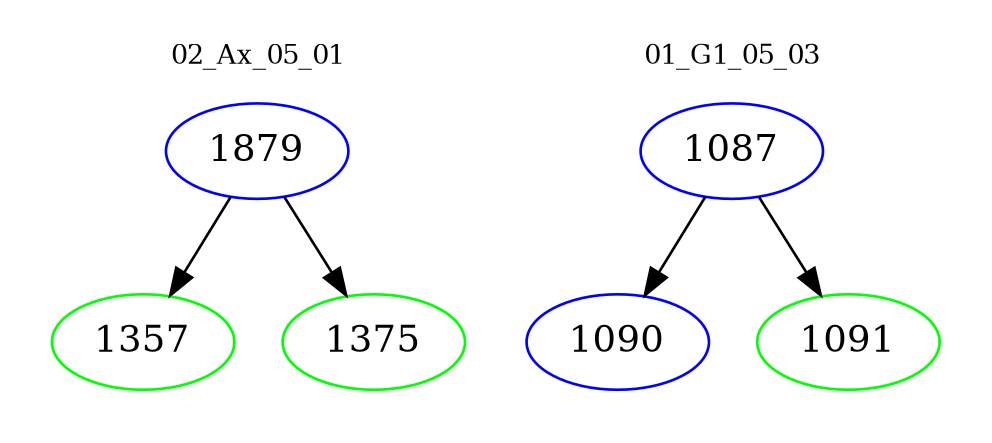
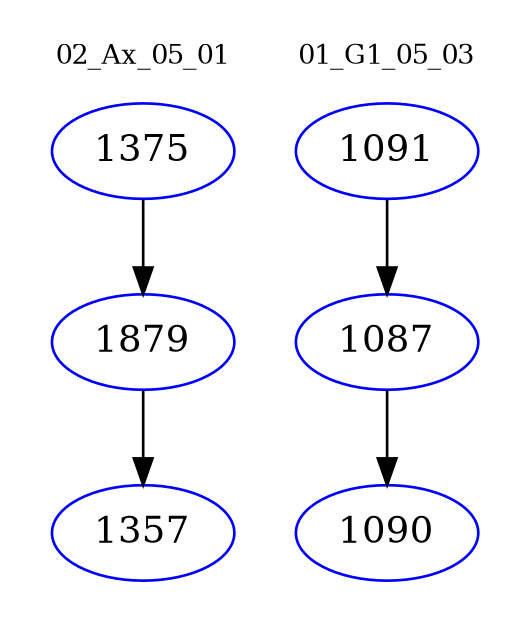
  digraph {
    node [color=blue]
    edge [color=black]
    n1 [label=1879]
-   n2 [color=green label=1357]
-   n3 [color=green label=1375]
+   n2 [label=1357]
+   n3 [label=1375]
    n4 [label=1087]
    n5 [label=1090]
-   n6 [color=green label=1091]
+   n6 [label=1091]
    subgraph cluster_1 {
      color=white
      fontsize=10
      label="02_Ax_05_01"
      n1
      n2
      n3
    }
    subgraph cluster_2 {
      color=white
      fontsize=10
      label="01_G1_05_03"
      n4
      n5
      n6
    }
    n1 -> n2
-   n1 -> n3
+   n3 -> n1
    n4 -> n5
-   n4 -> n6
+   n6 -> n4
  }
